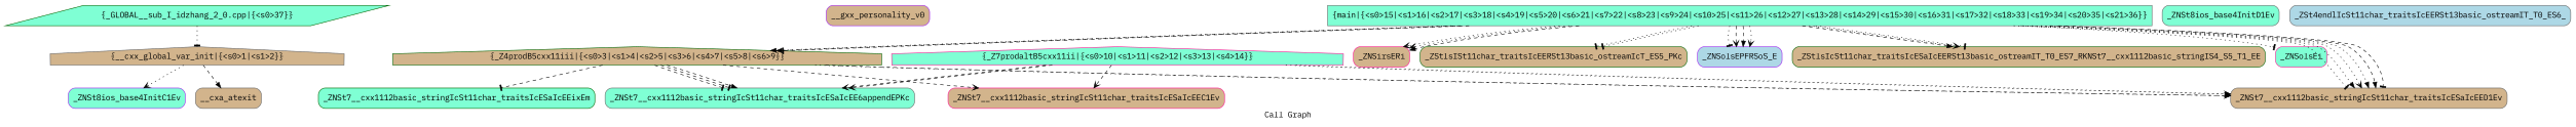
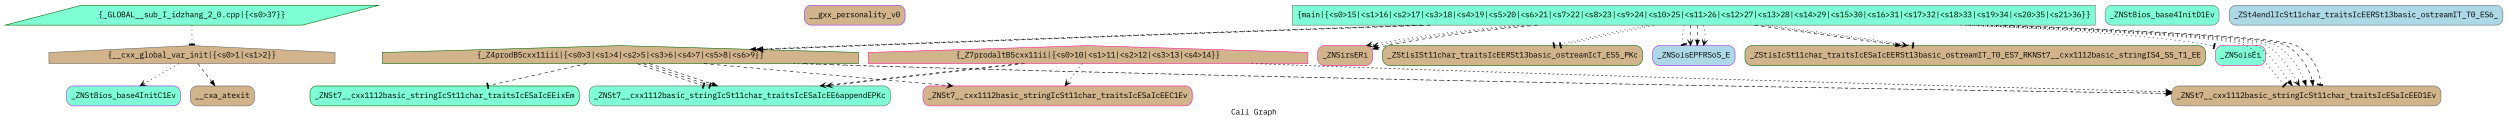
  digraph {
    fontname="IBM Plex Mono"
    label="Call Graph"
    node [color=gray40 fillcolor=tan fontname="IBM Plex Mono" shape=Mrecord style=filled]
    edge [arrowhead=vee color=black fontname="IBM Plex Mono" style=dotted tailport=s0]
    n1 [label="{__cxx_global_var_init|{<s0>1|<s1>2}}" shape=house]
    n2 [color=purple fillcolor=aquamarine label="{_ZNSt8ios_base4InitC1Ev}"]
    n3 [label="{__cxa_atexit}"]
    n4 [color=purple label="{__gxx_personality_v0}"]
    n5 [color=deeppink fillcolor=aquamarine label="{_ZNSolsEi}"]
    n6 [fillcolor=aquamarine label="{_ZNSt8ios_base4InitD1Ev}"]
    n7 [label="{_ZNSt7__cxx1112basic_stringIcSt11char_traitsIcESaIcEED1Ev}"]
    n8 [fillcolor=lightblue label="{_ZSt4endlIcSt11char_traitsIcEERSt13basic_ostreamIT_T0_ES6_}"]
    n9 [color=darkgreen label="{_Z4prodB5cxx11iii|{<s0>3|<s1>4|<s2>5|<s3>6|<s4>7|<s5>8|<s6>9}}" shape=house]
    n10 [color=deeppink label="{_ZNSt7__cxx1112basic_stringIcSt11char_traitsIcESaIcEEC1Ev}"]
    n11 [fillcolor=aquamarine label="{_ZNSt7__cxx1112basic_stringIcSt11char_traitsIcESaIcEE6appendEPKc}"]
    n12 [color=darkgreen fillcolor=aquamarine label="{_ZNSt7__cxx1112basic_stringIcSt11char_traitsIcESaIcEEixEm}"]
    n13 [fillcolor=aquamarine label="{main|{<s0>15|<s1>16|<s2>17|<s3>18|<s4>19|<s5>20|<s6>21|<s7>22|<s8>23|<s9>24|<s10>25|<s11>26|<s12>27|<s13>28|<s14>29|<s15>30|<s16>31|<s17>32|<s18>33|<s19>34|<s20>35|<s21>36}}" shape=box]
    n14 [color=deeppink label="{_ZNSirsERi}"]
    n15 [color=darkgreen label="{_ZStlsISt11char_traitsIcEERSt13basic_ostreamIcT_ES5_PKc}"]
    n16 [color=purple fillcolor=lightblue label="{_ZNSolsEPFRSoS_E}"]
    n17 [color=darkgreen label="{_ZStlsIcSt11char_traitsIcESaIcEERSt13basic_ostreamIT_T0_ES7_RKNSt7__cxx1112basic_stringIS4_S5_T1_EE}"]
    n18 [color=darkgreen fillcolor=aquamarine label="{_GLOBAL__sub_I_idzhang_2_0.cpp|{<s0>37}}" shape=parallelogram]
-   n19 [color=deeppink fillcolor=aquamarine label="{_Z7prodaltB5cxx11ii|{<s0>10|<s1>11|<s2>12|<s3>13|<s4>14}}" shape=house]
+   n19 [color=deeppink label="{_Z7prodaltB5cxx11ii|{<s0>10|<s1>11|<s2>12|<s3>13|<s4>14}}" shape=house]
    n1 -> n2
    n1 -> n3 [arrowhead=normal style=dashed tailport=s1]
    n9 -> n7 [arrowhead=normal tailport=s2]
    n9 -> n7 [style=dashed tailport=s6]
    n9 -> n10 [style=dashed]
    n9 -> n11 [arrowhead=tee style=dashed tailport=s1]
    n9 -> n11 [arrowhead=tee style=dashed tailport=s3]
    n9 -> n11 [arrowhead=normal style=dashed tailport=s4]
    n9 -> n12 [arrowhead=tee style=dashed tailport=s5]
    n13 -> n5 [arrowhead=tee tailport=s4]
    n13 -> n7 [arrowhead=tee tailport=s10]
    n13 -> n7 [arrowhead=normal tailport=s14]
    n13 -> n7 [tailport=s15]
    n13 -> n7 [arrowhead=normal tailport=s16]
    n13 -> n7 [arrowhead=normal style=dashed tailport=s20]
    n13 -> n7 [arrowhead=tee style=dashed tailport=s21]
    n13 -> n9 [arrowhead=normal tailport=s7]
    n13 -> n9 [arrowhead=normal style=dashed tailport=s11]
    n13 -> n9 [arrowhead=tee style=dashed tailport=s17]
    n13 -> n14
    n13 -> n14 [tailport=s1]
    n13 -> n14 [arrowhead=normal style=dashed tailport=s2]
    n13 -> n15 [arrowhead=tee tailport=s3]
    n13 -> n15 [arrowhead=tee tailport=s5]
    n13 -> n16 [arrowhead=tee tailport=s6]
    n13 -> n16 [style=dashed tailport=s9]
    n13 -> n16 [arrowhead=normal style=dashed tailport=s13]
    n13 -> n16 [tailport=s19]
    n13 -> n17 [arrowhead=normal style=dashed tailport=s8]
    n13 -> n17 [tailport=s12]
    n13 -> n17 [arrowhead=tee tailport=s18]
    n18 -> n1 [arrowhead=tee]
    n19 -> n7 [arrowhead=normal tailport=s2]
    n19 -> n7 [tailport=s4]
-   n19 -> n10 [style=dashed]
+   n19 -> n10
    n19 -> n11 [style=dashed tailport=s1]
    n19 -> n11 [style=dashed tailport=s3]
  }
